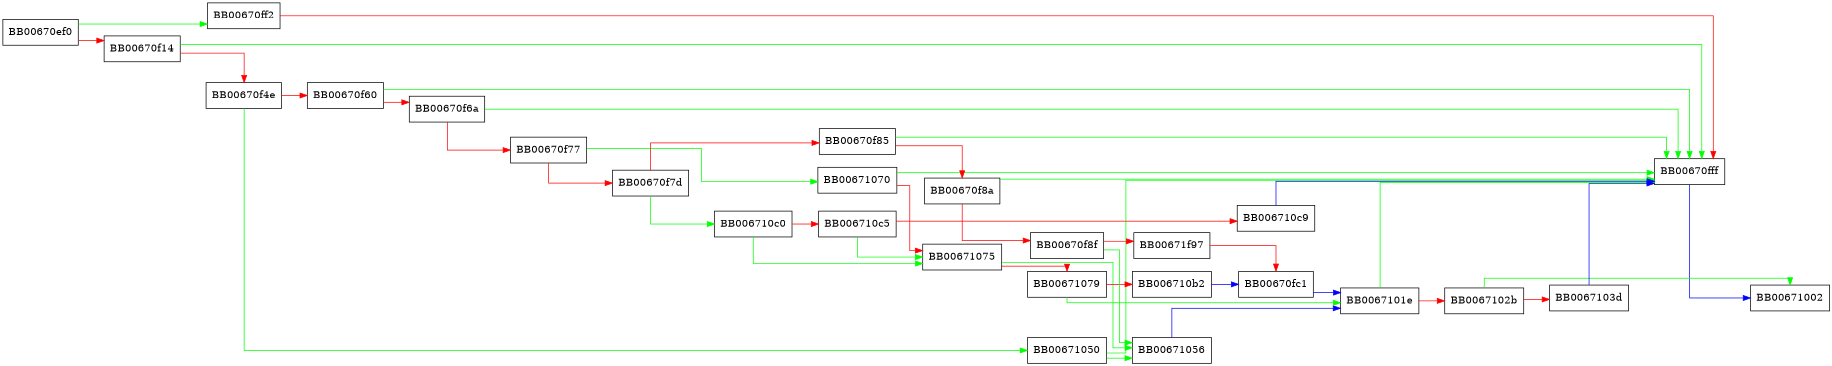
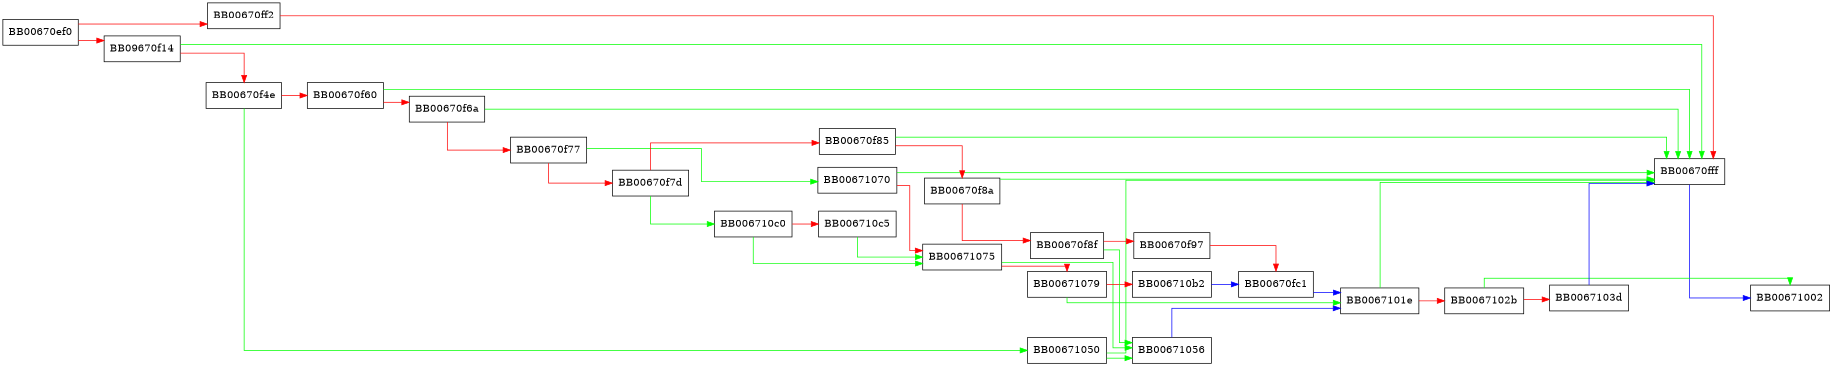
  digraph {
    rankdir=LR
    splines=ortho
    node [shape=box]
    edge [color=red]
    n1 [label=BB00670ff2]
    BB00670ef0
-   BB00670f14
+   BB00670f14 [label=BB09670f14]
    BB00670fff
    BB00670f4e
    BB00671002
    BB00671050
    BB00670f60
    BB00671056
    BB00670f6a
    BB0067101e
    BB00670f77
    BB00671070
    BB00670f7d
    BB00671075
    BB006710c0
    n17 [label=BB00670f85]
    BB00671079
    BB006710c5
    BB00670f8a
-   BB006710c9
    BB00670f8f
-   BB00670f97 [label=BB00671f97]
+   BB00670f97
    BB00670fc1
    BB0067102b
    BB0067103d
    BB006710b2
    n1 -> BB00670fff
-   BB00670ef0 -> n1 [color=green]
+   BB00670ef0 -> n1
    BB00670ef0 -> BB00670f14
    BB00670f14 -> BB00670fff [color=green]
    BB00670f14 -> BB00670f4e
    BB00670fff -> BB00671002 [color=blue]
    BB00670f4e -> BB00671050 [color=green]
    BB00670f4e -> BB00670f60
    BB00671050 -> BB00670fff [color=green]
    BB00671050 -> BB00671056 [color=green]
    BB00670f60 -> BB00670fff [color=green]
    BB00670f60 -> BB00670f6a
    BB00671056 -> BB0067101e [color=blue]
    BB00670f6a -> BB00670fff [color=green]
    BB00670f6a -> BB00670f77
    BB0067101e -> BB00670fff [color=green]
    BB0067101e -> BB0067102b
    BB00670f77 -> BB00671070 [color=green]
    BB00670f77 -> BB00670f7d
    BB00671070 -> BB00670fff [color=green]
    BB00671070 -> BB00671075
    BB00670f7d -> BB006710c0 [color=green]
    BB00670f7d -> n17
    BB00671075 -> BB00671056 [color=green]
    BB00671075 -> BB00671079
    BB006710c0 -> BB00671075 [color=green]
    BB006710c0 -> BB006710c5
    n17 -> BB00670fff [color=green]
    n17 -> BB00670f8a
    BB00671079 -> BB0067101e [color=green]
    BB00671079 -> BB006710b2
    BB006710c5 -> BB00671075 [color=green]
-   BB006710c5 -> BB006710c9
    BB00670f8a -> BB00670fff [color=green]
    BB00670f8a -> BB00670f8f
-   BB006710c9 -> BB00670fff [color=blue]
    BB00670f8f -> BB00671056 [color=green]
    BB00670f8f -> BB00670f97
    BB00670f97 -> BB00670fc1
    BB00670fc1 -> BB0067101e [color=blue]
    BB0067102b -> BB00671002 [color=green]
    BB0067102b -> BB0067103d
    BB0067103d -> BB00670fff [color=blue]
    BB006710b2 -> BB00670fc1 [color=blue]
  }
